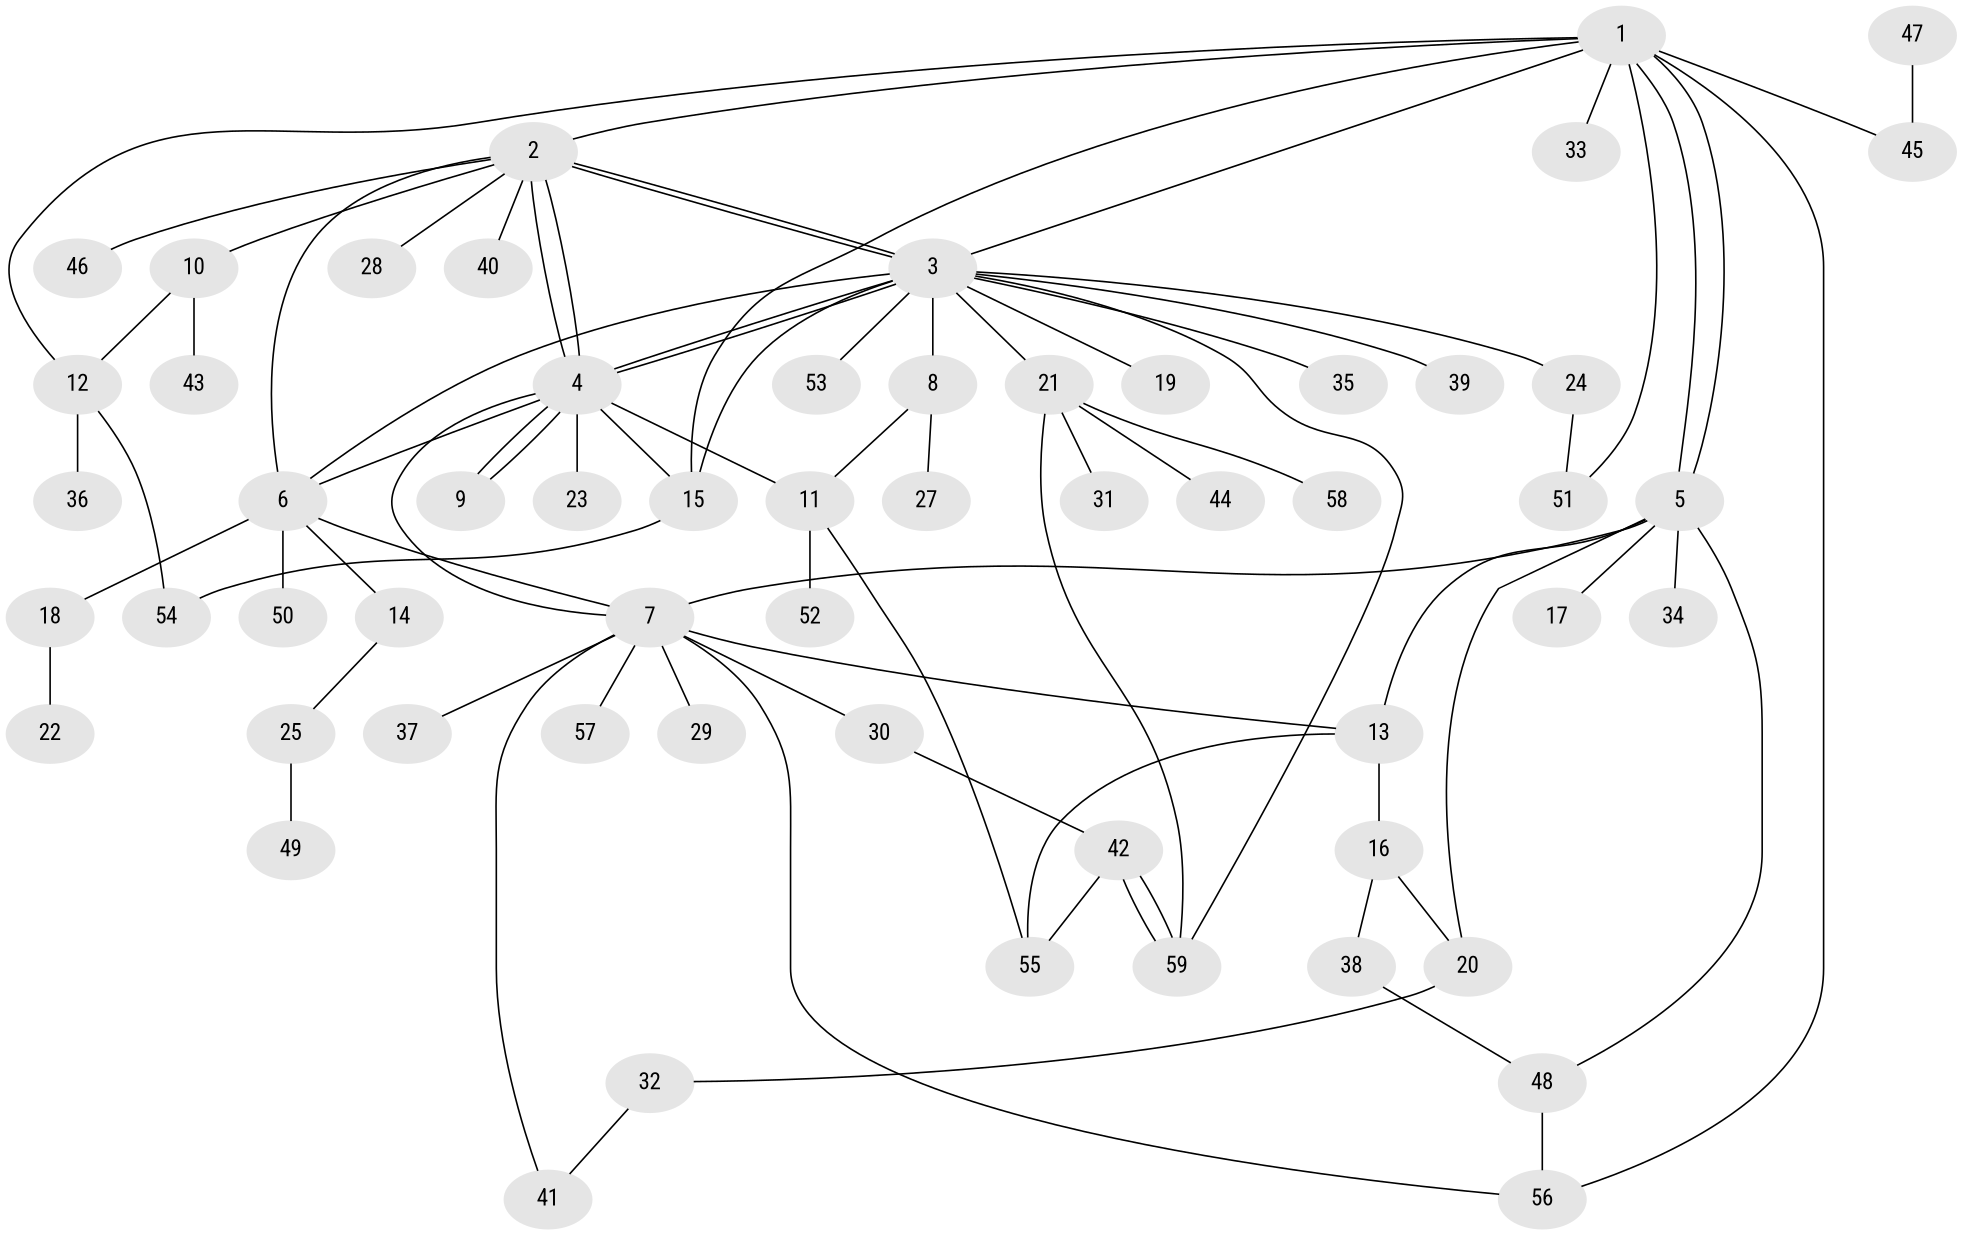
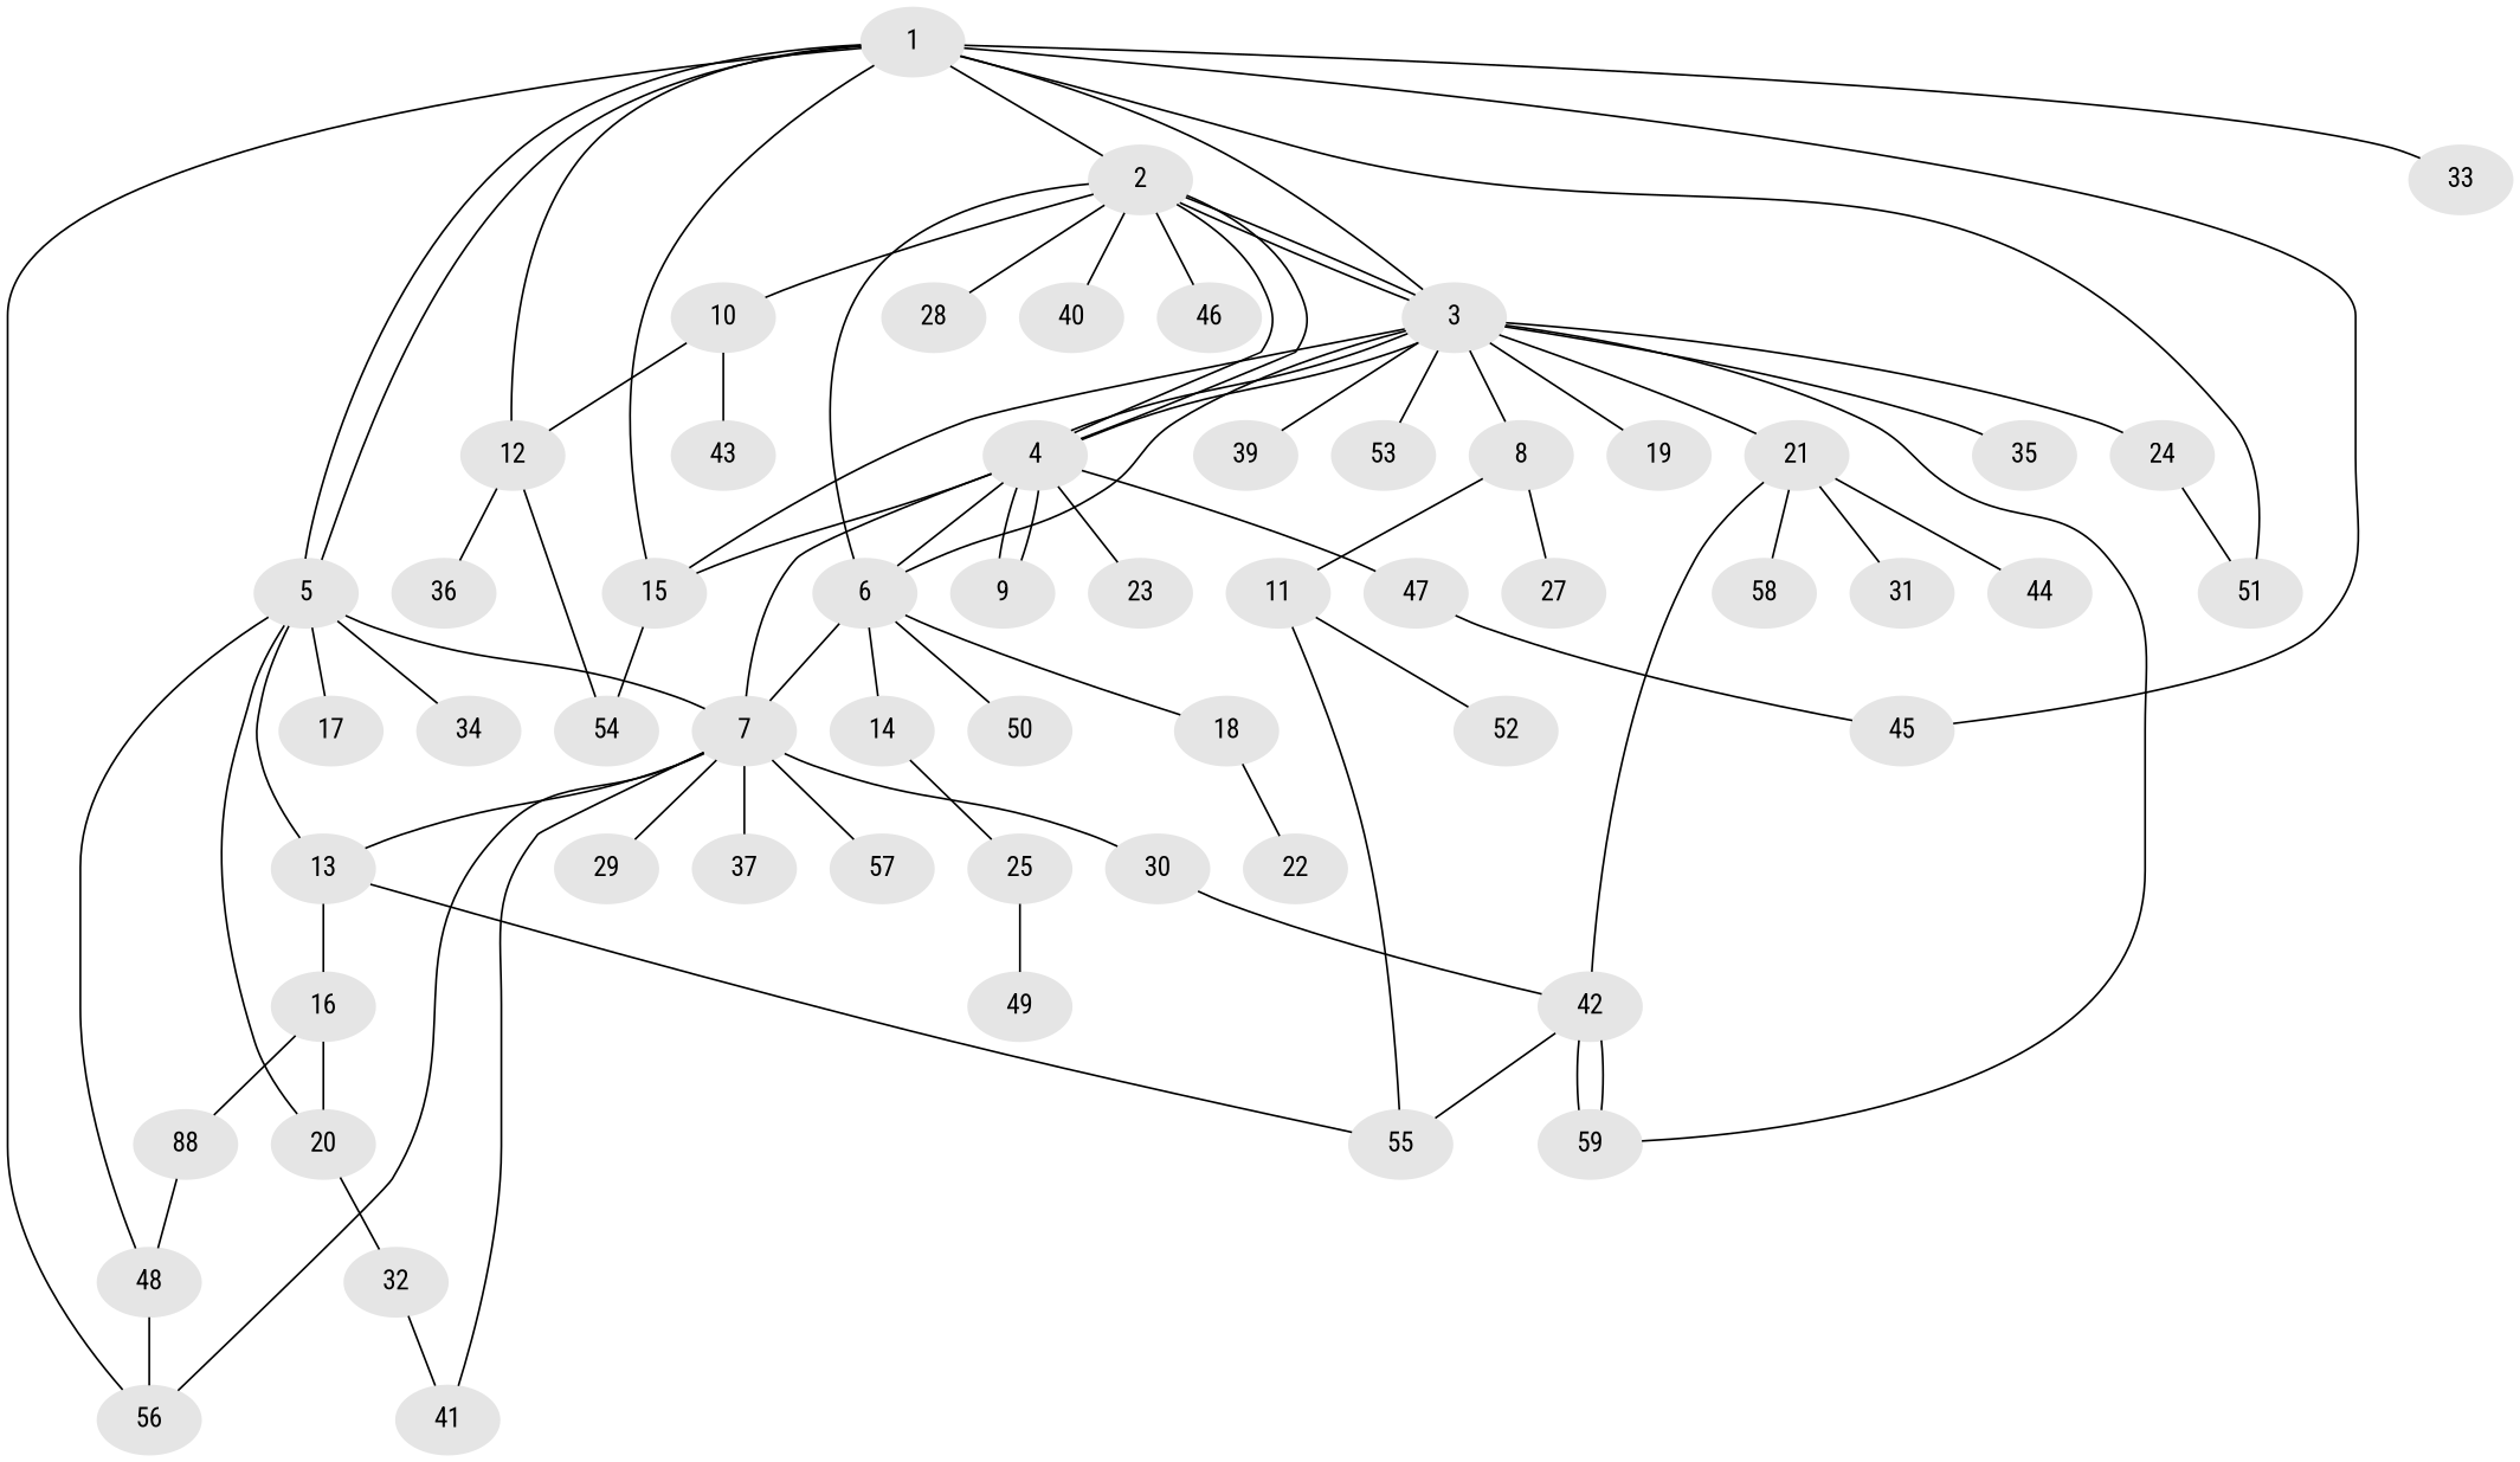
  graph {
    fontname="Roboto Condensed"
    node [color=gray90 fontname="Roboto Condensed" style=filled]
    edge [fontname="Roboto Condensed"]
    1
    2
    3
    5
    12
    15
    33
    45
    51
    56
    4
    6
    10
    28
    40
    46
    8
    19
    21
    24
    35
    39
    53
    59
    7
    13
    17
    20
    34
    48
    36
    54
    9
    23
    47
    14
    18
    50
    43
    11
    27
    31
    42
    44
    58
    29
    30
    37
    41
    57
    55
    16
    32
    25
    22
    52
-   38
+   38 [label=88]
    49
    1 -- 2
    1 -- 3
    1 -- 5
    1 -- 5
    1 -- 12
    1 -- 15
    1 -- 33
    1 -- 45
    1 -- 51
    1 -- 56
    2 -- 3
    2 -- 3
    2 -- 4
    2 -- 4
    2 -- 6
    2 -- 10
    2 -- 28
    2 -- 40
    2 -- 46
    3 -- 15
    3 -- 4
    3 -- 4
    3 -- 6
    3 -- 8
    3 -- 19
    3 -- 21
    3 -- 24
    3 -- 35
    3 -- 39
    3 -- 53
    3 -- 59
    5 -- 7
    5 -- 13
    5 -- 17
    5 -- 20
    5 -- 34
    5 -- 48
    12 -- 36
    12 -- 54
    15 -- 54
    4 -- 15
    4 -- 6
    4 -- 7
    4 -- 9
    4 -- 9
    4 -- 23
-   4 -- 11
+   4 -- 47
    6 -- 7
    6 -- 14
    6 -- 18
    6 -- 50
    10 -- 12
    10 -- 43
    8 -- 11
    8 -- 27
    21 -- 31
-   21 -- 59
+   21 -- 42
    21 -- 44
    21 -- 58
    24 -- 51
    7 -- 56
    7 -- 13
    7 -- 29
    7 -- 30
    7 -- 37
    7 -- 41
    7 -- 57
    13 -- 55
    13 -- 16
    20 -- 32
    48 -- 56
    47 -- 45
    14 -- 25
    18 -- 22
    11 -- 55
    11 -- 52
    42 -- 59
    42 -- 59
    42 -- 55
    30 -- 42
    16 -- 20
    16 -- 38
    32 -- 41
    25 -- 49
    38 -- 48
  }
